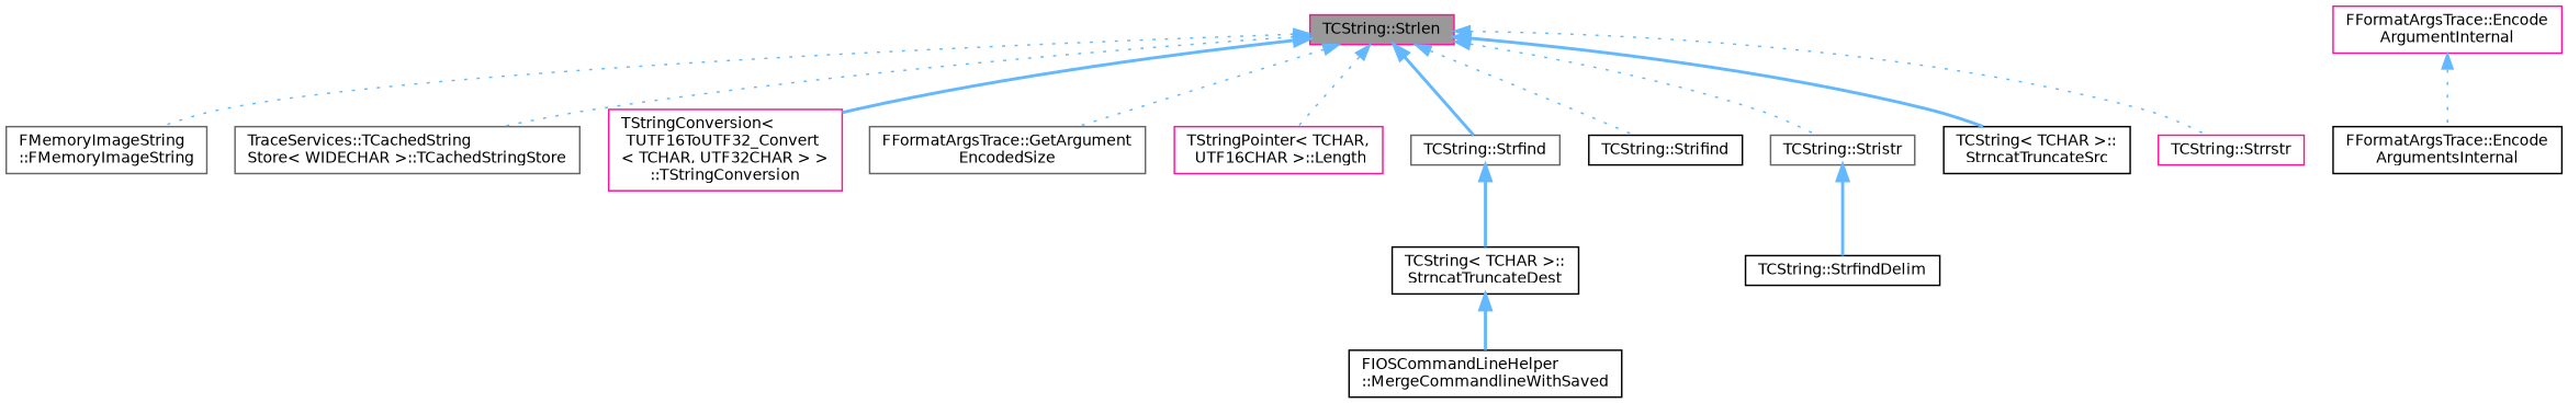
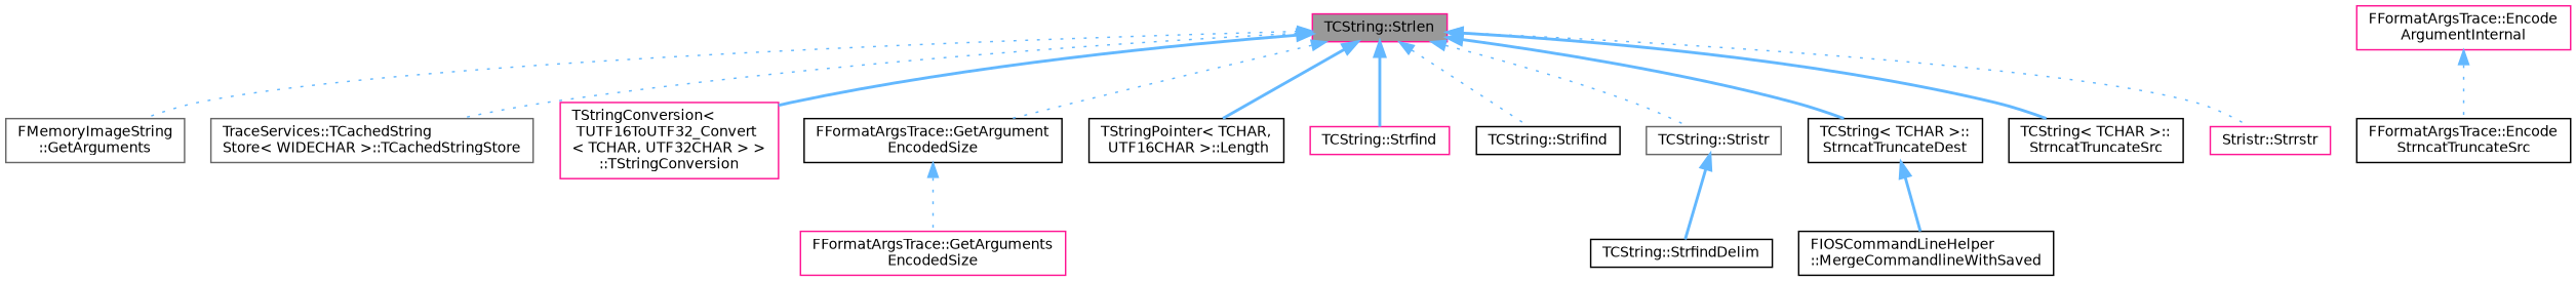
  digraph {
    rankdir=TB
    node [color=black fillcolor=white fontname=Helvetica fontsize=10 shape=box style=filled]
    edge [color=steelblue1 dir=back fontname=Helvetica fontsize=10 labelfontname=Helvetica labelfontsize=10 style=dotted]
    n1 [color=deeppink fillcolor=grey60 fontcolor=black height=0.2 label="TCString::Strlen" width=0.4]
-   n2 [color=gray40 height=0.2 label="FMemoryImageString\l::FMemoryImageString" width=0.4]
+   n2 [color=gray40 height=0.2 label="FMemoryImageString\l::GetArguments" width=0.4]
    n3 [color=gray40 height=0.2 label="TraceServices::TCachedString\lStore\< WIDECHAR \>::TCachedStringStore" width=0.4]
    n4 [color=deeppink height=0.2 label="TStringConversion\<\l TUTF16ToUTF32_Convert\l\< TCHAR, UTF32CHAR \> \>\l::TStringConversion" width=0.4]
-   n5 [color=gray40 height=0.2 label="FFormatArgsTrace::GetArgument\lEncodedSize" width=0.4]
-   n6 [color=deeppink height=0.2 label="TStringPointer\< TCHAR,\l UTF16CHAR \>::Length" width=0.4]
-   n7 [color=gray40 height=0.2 label="TCString::Strfind" width=0.4]
+   n5 [height=0.2 label="FFormatArgsTrace::GetArgument\lEncodedSize" width=0.4]
+   n6 [height=0.2 label="TStringPointer\< TCHAR,\l UTF16CHAR \>::Length" width=0.4]
+   n7 [color=deeppink height=0.2 label="TCString::Strfind" width=0.4]
    n8 [height=0.2 label="TCString::Strifind" width=0.4]
    n9 [color=gray40 height=0.2 label="TCString::Stristr" width=0.4]
    n10 [height=0.2 label="TCString\< TCHAR \>::\lStrncatTruncateDest" width=0.4]
    n11 [height=0.2 label="TCString\< TCHAR \>::\lStrncatTruncateSrc" width=0.4]
-   n12 [color=deeppink height=0.2 label="TCString::Strrstr" width=0.4]
+   n12 [color=deeppink height=0.2 label="Stristr::Strrstr" width=0.4]
    n13 [color=deeppink height=0.2 label="FFormatArgsTrace::Encode\lArgumentInternal" width=0.4]
-   n14 [height=0.2 label="FFormatArgsTrace::Encode\lArgumentsInternal" width=0.4]
+   n14 [height=0.2 label="FFormatArgsTrace::Encode\lStrncatTruncateSrc" width=0.4]
+   n15 [color=deeppink height=0.2 label="FFormatArgsTrace::GetArguments\lEncodedSize" width=0.4]
    n16 [height=0.2 label="TCString::StrfindDelim" width=0.4]
    n17 [height=0.2 label="FIOSCommandLineHelper\l::MergeCommandlineWithSaved" width=0.4]
    n1 -> n2
    n1 -> n3
    n1 -> n4 [style=bold]
    n1 -> n5
-   n1 -> n6
+   n1 -> n6 [style=bold]
    n1 -> n7 [style=bold]
    n1 -> n8
    n1 -> n9
-   n7 -> n10 [style=bold]
+   n1 -> n10 [style=bold]
    n1 -> n11 [style=bold]
    n1 -> n12
+   n5 -> n15
    n9 -> n16 [style=bold]
    n10 -> n17 [style=bold]
    n13 -> n14
  }
